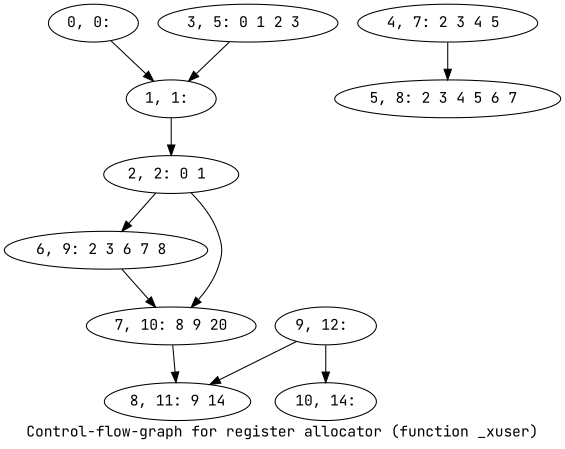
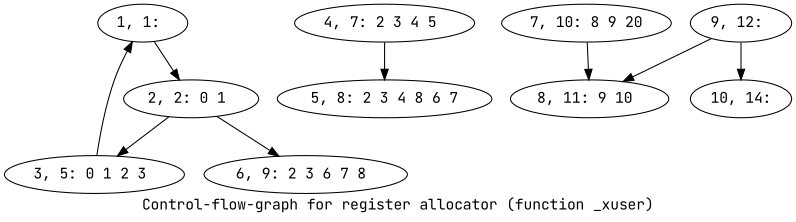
  digraph {
    fontname="JetBrains Mono"
    label="Control-flow-graph for register allocator (function _xuser)"
    node [fontname="JetBrains Mono"]
    edge [fontname="JetBrains Mono"]
-   n1 [label="0, 0: "]
    n2 [label="1, 1: "]
    n3 [label="2, 2: 0 1 "]
    n4 [label="3, 5: 0 1 2 3 "]
    n5 [label="6, 9: 2 3 6 7 8 "]
    n6 [label="4, 7: 2 3 4 5 "]
-   n7 [label="5, 8: 2 3 4 5 6 7 "]
+   n7 [label="5, 8: 2 3 4 8 6 7"]
    n8 [label="7, 10: 8 9 20"]
-   n9 [label="8, 11: 9 14"]
+   n9 [label="8, 11: 9 10 "]
    n10 [label="9, 12: "]
    n11 [label="10, 14:"]
-   n1 -> n2
    n2 -> n3
-   n3 -> n8
+   n3 -> n4
    n3 -> n5
    n4 -> n2
-   n5 -> n8
    n6 -> n7
    n8 -> n9
    n10 -> n9
    n10 -> n11
  }
